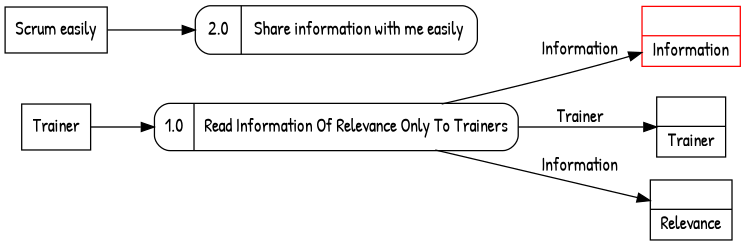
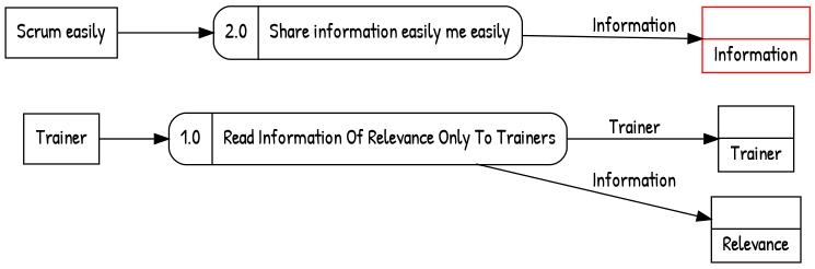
  digraph {
    fontname="Patrick Hand"
    rankdir=LR
    node [fontname="Patrick Hand" shape=record]
    edge [fontname="Patrick Hand"]
    n1 [label="<f0>  |<f1> Trainer "]
    n2 [label="<f0>  |<f1> Relevance "]
    n3 [label=Trainer shape=box]
    n4 [label="{<f0> 1.0|<f1> Read Information Of Relevance Only To Trainers }" shape=Mrecord]
-   n5 [label="{<f0> 2.0|<f1> Share information with me easily }" shape=Mrecord]
+   n5 [label="{<f0> 2.0|<f1> Share information easily me easily }" shape=Mrecord]
    n6 [color=red label="<f0>  |<f1> Information "]
    n7 [label="Scrum easily" shape=box]
    n3 -> n4
    n4 -> n1 [label=Trainer]
    n4 -> n2 [label=Information]
-   n4 -> n6 [label=Information]
+   n5 -> n6 [label=Information]
    n7 -> n5
  }
